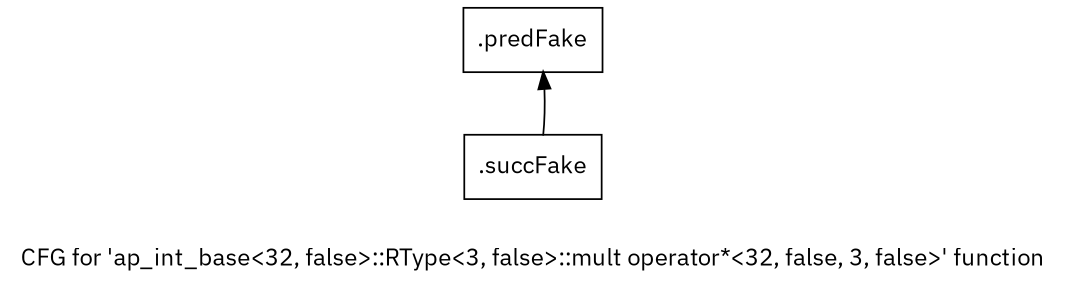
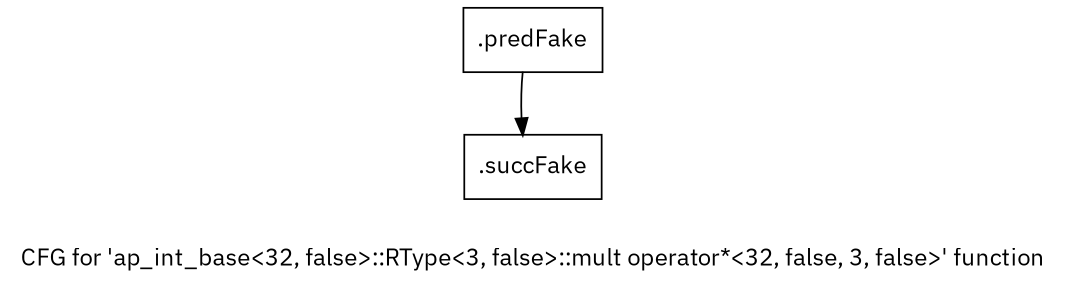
  digraph {
    label="CFG for 'ap_int_base\<32, false\>::RType\<3, false\>::mult operator*\<32, false, 3, false\>' function"
    fontname="IBM Plex Sans"
    node [shape=record fontname="IBM Plex Sans"]
    n1 [label="{.predFake}"]
    n2 [filename="/mnt/xilinx/Vitis_HLS/2021.2/include/ap_int_base.h" label="{.succFake}" linenumber=1539]
-   n2 -> n1 [execusionnum=10 filename="/mnt/xilinx/Vitis_HLS/2021.2/include/ap_int_base.h" fontname="IBM Plex Sans"]
+   n1 -> n2 [execusionnum=10 filename="/mnt/xilinx/Vitis_HLS/2021.2/include/ap_int_base.h" fontname="IBM Plex Sans"]
  }
